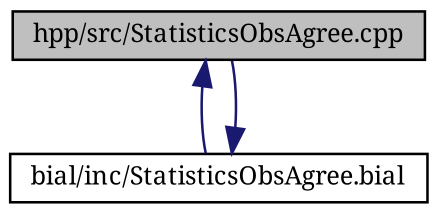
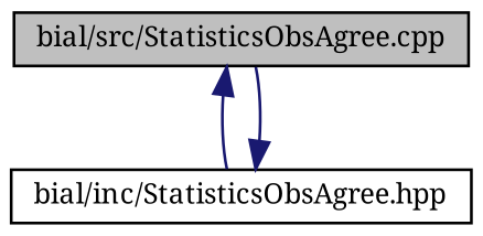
  digraph {
    fontname="Noto Serif"
    node [color=black fontname="Noto Serif" fontsize=10 shape=record style=filled]
    edge [color=midnightblue dir=back fontname="Noto Serif" fontsize=10 labelfontname=Helvetica labelfontsize=10 style=solid]
-   n1 [fillcolor=grey75 fontcolor=black height=0.2 label="hpp/src/StatisticsObsAgree.cpp" width=0.4]
-   n2 [fillcolor=white height=0.2 label="bial/inc/StatisticsObsAgree.bial" width=0.4]
+   n1 [fillcolor=grey75 fontcolor=black height=0.2 label="bial/src/StatisticsObsAgree.cpp" width=0.4]
+   n2 [fillcolor=white height=0.2 label="bial/inc/StatisticsObsAgree.hpp" width=0.4]
    n1 -> n2
    n2 -> n1
  }
